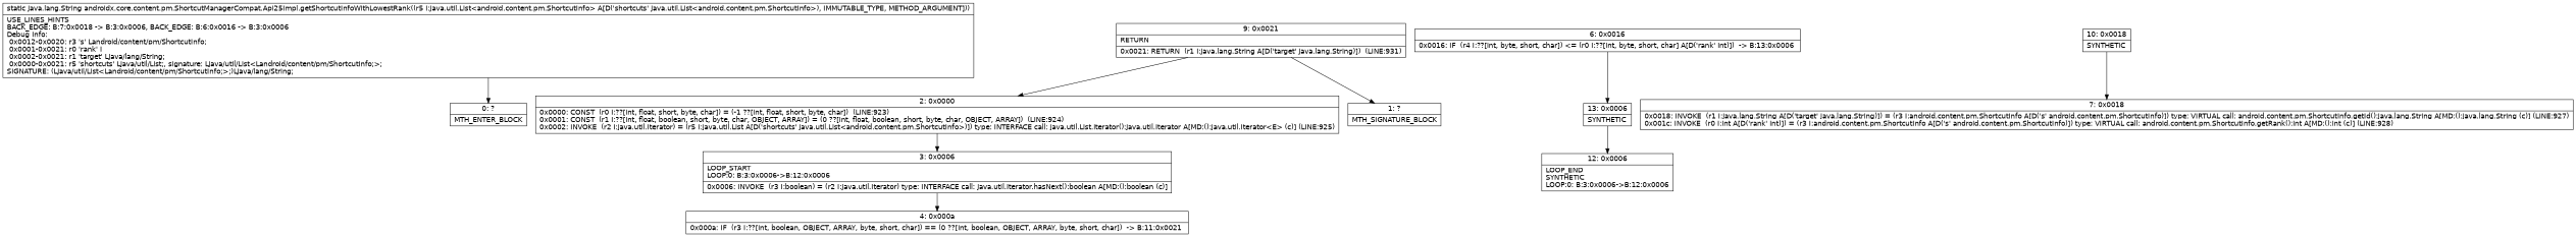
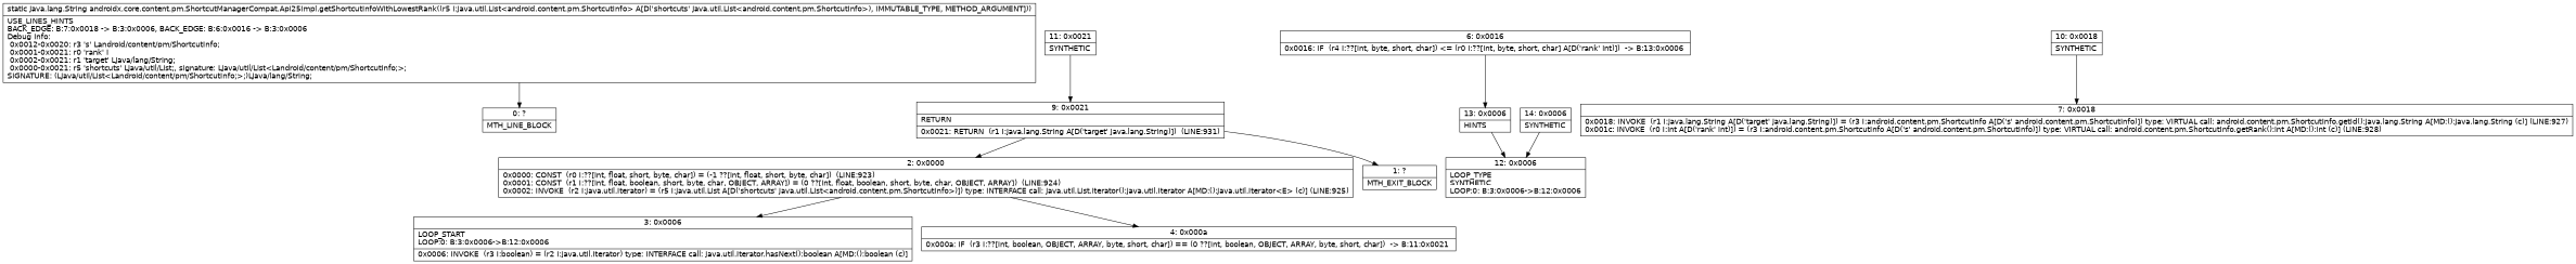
  digraph {
    fontname="DejaVu Sans"
    node [fontname="DejaVu Sans" shape=record]
    edge [fontname="DejaVu Sans"]
-   n1 [label="{0\:\ ?|MTH_ENTER_BLOCK\l}"]
+   n1 [label="{0\:\ ?|MTH_LINE_BLOCK\l}"]
    n2 [label="{2\:\ 0x0000|0x0000: CONST  (r0 I:??[int, float, short, byte, char]) = (\-1 ??[int, float, short, byte, char])  (LINE:923)\l0x0001: CONST  (r1 I:??[int, float, boolean, short, byte, char, OBJECT, ARRAY]) = (0 ??[int, float, boolean, short, byte, char, OBJECT, ARRAY])  (LINE:924)\l0x0002: INVOKE  (r2 I:java.util.Iterator) = (r5 I:java.util.List A[D('shortcuts' java.util.List\<android.content.pm.ShortcutInfo\>)]) type: INTERFACE call: java.util.List.iterator():java.util.Iterator A[MD:():java.util.Iterator\<E\> (c)] (LINE:925)\l}"]
    n3 [label="{3\:\ 0x0006|LOOP_START\lLOOP:0: B:3:0x0006\-\>B:12:0x0006\l|0x0006: INVOKE  (r3 I:boolean) = (r2 I:java.util.Iterator) type: INTERFACE call: java.util.Iterator.hasNext():boolean A[MD:():boolean (c)]\l}"]
    n4 [label="{4\:\ 0x000a|0x000a: IF  (r3 I:??[int, boolean, OBJECT, ARRAY, byte, short, char]) == (0 ??[int, boolean, OBJECT, ARRAY, byte, short, char])  \-\> B:11:0x0021 \l}"]
+   n5 [label="{11\:\ 0x0021|SYNTHETIC\l}"]
    n6 [label="{9\:\ 0x0021|RETURN\l|0x0021: RETURN  (r1 I:java.lang.String A[D('target' java.lang.String)])  (LINE:931)\l}"]
    n7 [label="{6\:\ 0x0016|0x0016: IF  (r4 I:??[int, byte, short, char]) \<= (r0 I:??[int, byte, short, char] A[D('rank' int)])  \-\> B:13:0x0006 \l}"]
-   n8 [label="{13\:\ 0x0006|SYNTHETIC\l}"]
+   n8 [label="{13\:\ 0x0006|HINTS\l}"]
    n9 [label="{10\:\ 0x0018|SYNTHETIC\l}"]
    n10 [label="{7\:\ 0x0018|0x0018: INVOKE  (r1 I:java.lang.String A[D('target' java.lang.String)]) = (r3 I:android.content.pm.ShortcutInfo A[D('s' android.content.pm.ShortcutInfo)]) type: VIRTUAL call: android.content.pm.ShortcutInfo.getId():java.lang.String A[MD:():java.lang.String (c)] (LINE:927)\l0x001c: INVOKE  (r0 I:int A[D('rank' int)]) = (r3 I:android.content.pm.ShortcutInfo A[D('s' android.content.pm.ShortcutInfo)]) type: VIRTUAL call: android.content.pm.ShortcutInfo.getRank():int A[MD:():int (c)] (LINE:928)\l}"]
-   n11 [label="{12\:\ 0x0006|LOOP_END\lSYNTHETIC\lLOOP:0: B:3:0x0006\-\>B:12:0x0006\l}"]
-   n13 [label="{1\:\ ?|MTH_SIGNATURE_BLOCK\l}"]
+   n11 [label="{12\:\ 0x0006|LOOP_TYPE\lSYNTHETIC\lLOOP:0: B:3:0x0006\-\>B:12:0x0006\l}"]
+   n12 [label="{14\:\ 0x0006|SYNTHETIC\l}"]
+   n13 [label="{1\:\ ?|MTH_EXIT_BLOCK\l}"]
    n14 [label="{static java.lang.String androidx.core.content.pm.ShortcutManagerCompat.Api25Impl.getShortcutInfoWithLowestRank((r5 I:java.util.List\<android.content.pm.ShortcutInfo\> A[D('shortcuts' java.util.List\<android.content.pm.ShortcutInfo\>), IMMUTABLE_TYPE, METHOD_ARGUMENT]))  | USE_LINES_HINTS\lBACK_EDGE: B:7:0x0018 \-\> B:3:0x0006, BACK_EDGE: B:6:0x0016 \-\> B:3:0x0006\lDebug Info:\l  0x0012\-0x0020: r3 's' Landroid\/content\/pm\/ShortcutInfo;\l  0x0001\-0x0021: r0 'rank' I\l  0x0002\-0x0021: r1 'target' Ljava\/lang\/String;\l  0x0000\-0x0021: r5 'shortcuts' Ljava\/util\/List;, signature: Ljava\/util\/List\<Landroid\/content\/pm\/ShortcutInfo;\>;\lSIGNATURE: (Ljava\/util\/List\<Landroid\/content\/pm\/ShortcutInfo;\>;)Ljava\/lang\/String;\l}"]
    n2 -> n3
-   n3 -> n4
+   n2 -> n4
+   n5 -> n6
    n6 -> n2
    n6 -> n13
    n7 -> n8
    n8 -> n11
    n9 -> n10
+   n12 -> n11
    n14 -> n1
  }
